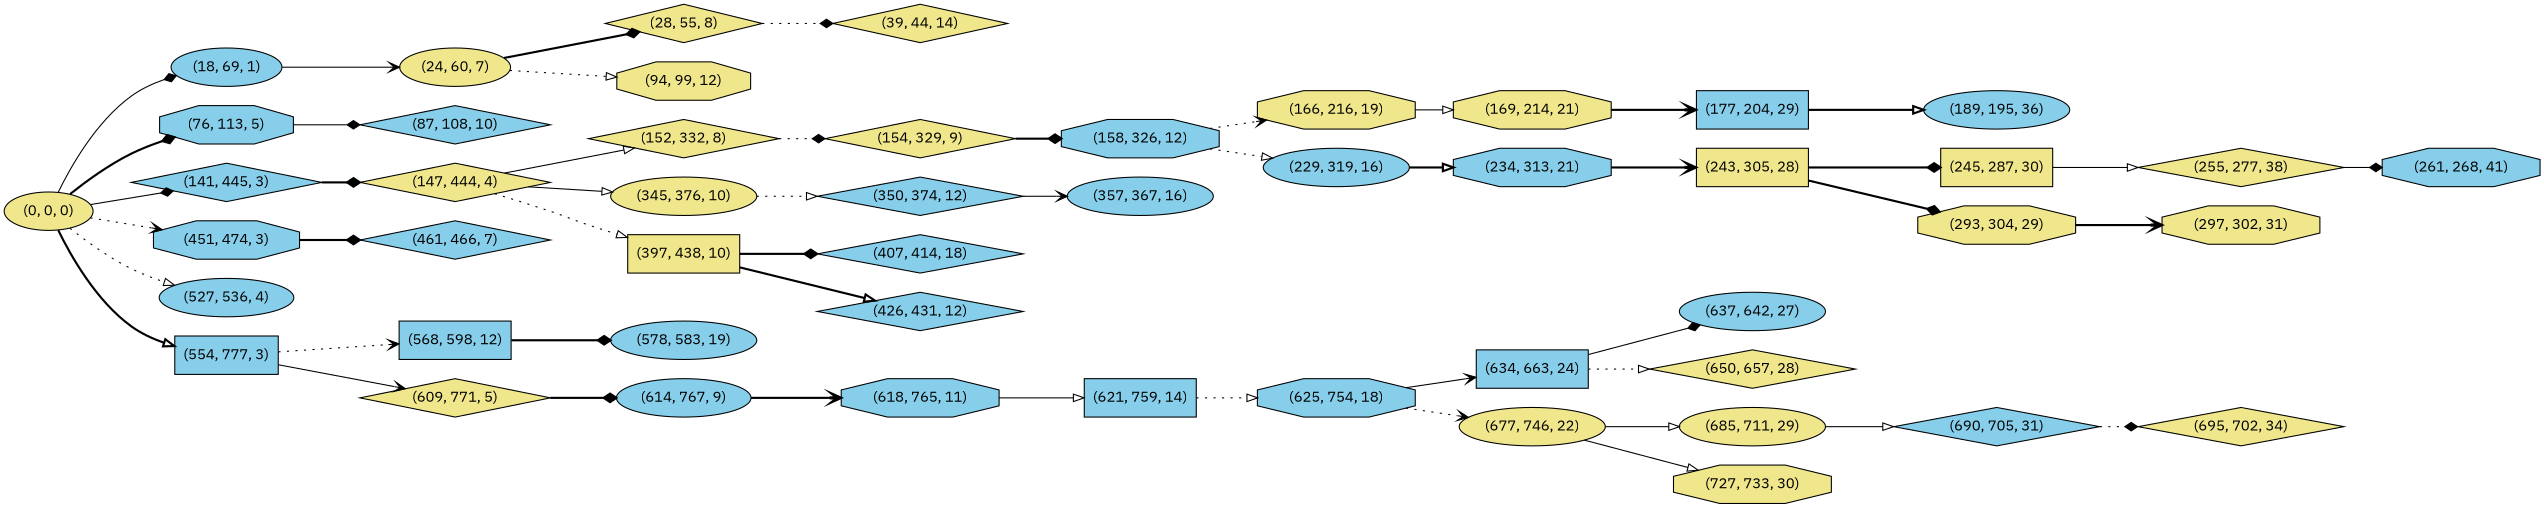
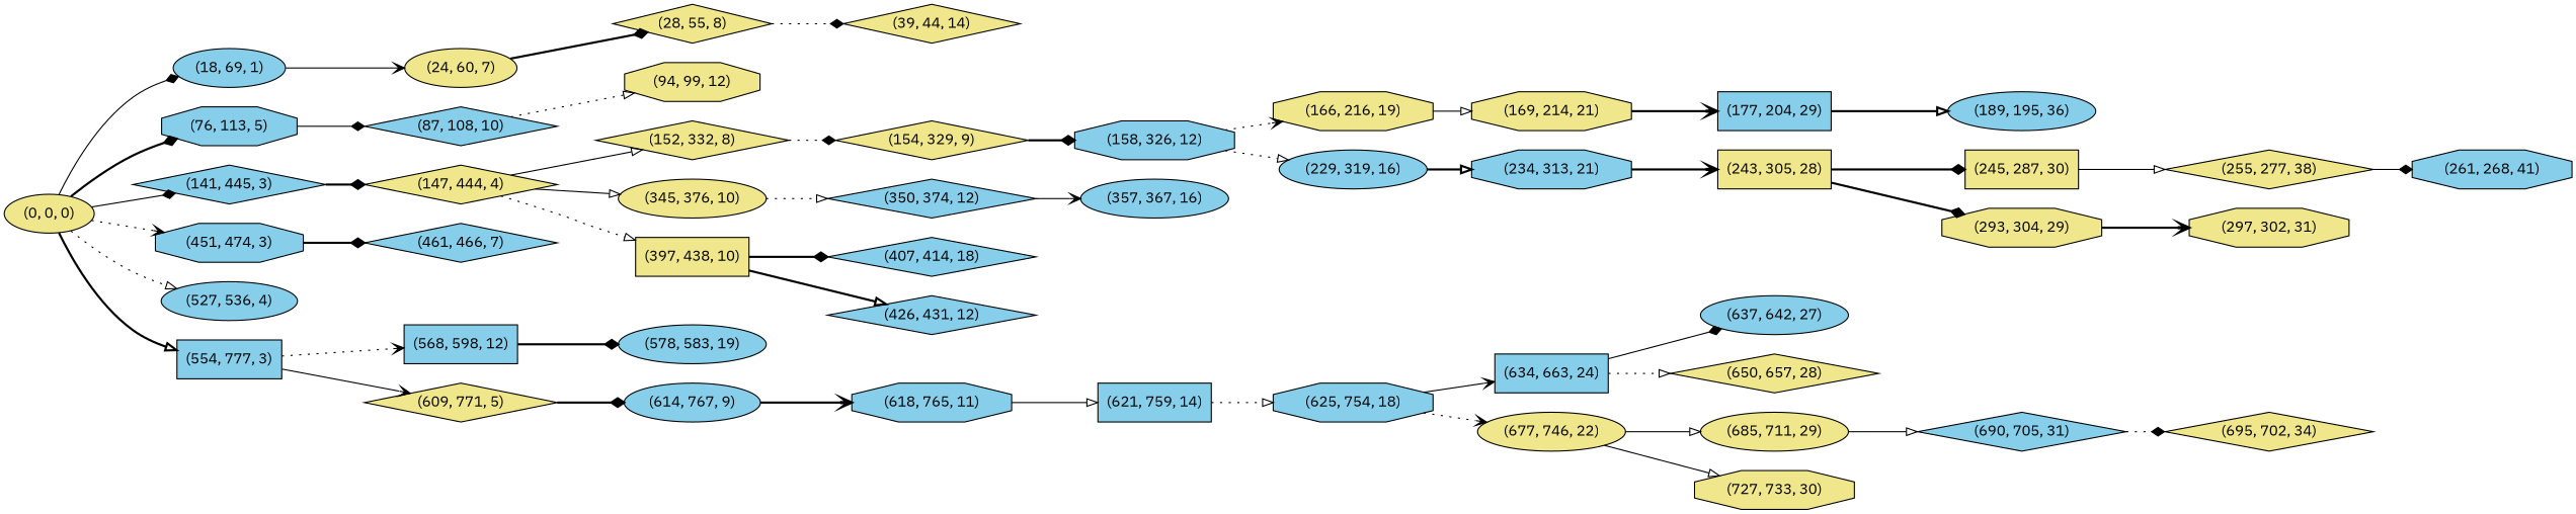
  digraph {
    fontname="IBM Plex Sans"
    rankdir=LR
    node [fillcolor=skyblue fontname="IBM Plex Sans" shape=diamond style=filled]
    edge [arrowhead=onormal fontname="IBM Plex Sans" style=bold]
    "(0, 0, 0)" [fillcolor=khaki shape=ellipse]
    "(18, 69, 1)" [shape=ellipse]
    "(76, 113, 5)" [shape=octagon]
    "(141, 445, 3)"
    "(451, 474, 3)" [shape=octagon]
    "(527, 536, 4)" [shape=ellipse]
    "(554, 777, 3)" [shape=box]
    "(24, 60, 7)" [fillcolor=khaki shape=ellipse]
    "(87, 108, 10)"
    "(147, 444, 4)" [fillcolor=khaki]
    "(461, 466, 7)"
    "(568, 598, 12)" [shape=box]
    "(609, 771, 5)" [fillcolor=khaki]
    "(28, 55, 8)" [fillcolor=khaki]
    "(39, 44, 14)" [fillcolor=khaki]
    "(94, 99, 12)" [fillcolor=khaki shape=octagon]
    "(152, 332, 8)" [fillcolor=khaki]
    "(345, 376, 10)" [fillcolor=khaki shape=ellipse]
    "(397, 438, 10)" [fillcolor=khaki shape=box]
    "(154, 329, 9)" [fillcolor=khaki]
    "(350, 374, 12)"
    "(407, 414, 18)"
    "(426, 431, 12)"
    "(158, 326, 12)" [shape=octagon]
    "(166, 216, 19)" [fillcolor=khaki shape=octagon]
    "(229, 319, 16)" [shape=ellipse]
    "(169, 214, 21)" [fillcolor=khaki shape=octagon]
    "(234, 313, 21)" [shape=octagon]
    "(177, 204, 29)" [shape=box]
    "(189, 195, 36)" [shape=ellipse]
    "(243, 305, 28)" [fillcolor=khaki shape=box]
    "(245, 287, 30)" [fillcolor=khaki shape=box]
    "(293, 304, 29)" [fillcolor=khaki shape=octagon]
    "(255, 277, 38)" [fillcolor=khaki]
    "(297, 302, 31)" [fillcolor=khaki shape=octagon]
    "(261, 268, 41)" [shape=octagon]
    "(357, 367, 16)" [shape=ellipse]
    "(578, 583, 19)" [shape=ellipse]
    "(614, 767, 9)" [shape=ellipse]
    "(618, 765, 11)" [shape=octagon]
    "(621, 759, 14)" [shape=box]
    "(625, 754, 18)" [shape=octagon]
    "(634, 663, 24)" [shape=box]
    "(677, 746, 22)" [fillcolor=khaki shape=ellipse]
    "(637, 642, 27)" [shape=ellipse]
    "(650, 657, 28)" [fillcolor=khaki]
    "(685, 711, 29)" [fillcolor=khaki shape=ellipse]
    "(727, 733, 30)" [fillcolor=khaki shape=octagon]
    "(690, 705, 31)"
    "(695, 702, 34)" [fillcolor=khaki]
    "(0, 0, 0)" -> "(18, 69, 1)" [arrowhead=diamond style=solid]
    "(0, 0, 0)" -> "(76, 113, 5)" [arrowhead=diamond]
    "(0, 0, 0)" -> "(141, 445, 3)" [arrowhead=diamond style=solid]
    "(0, 0, 0)" -> "(451, 474, 3)" [arrowhead=vee style=dotted]
    "(0, 0, 0)" -> "(527, 536, 4)" [style=dotted]
    "(0, 0, 0)" -> "(554, 777, 3)"
    "(18, 69, 1)" -> "(24, 60, 7)" [arrowhead=vee style=solid]
    "(76, 113, 5)" -> "(87, 108, 10)" [arrowhead=diamond style=solid]
    "(141, 445, 3)" -> "(147, 444, 4)" [arrowhead=diamond]
    "(451, 474, 3)" -> "(461, 466, 7)" [arrowhead=diamond]
    "(554, 777, 3)" -> "(568, 598, 12)" [arrowhead=vee style=dotted]
    "(554, 777, 3)" -> "(609, 771, 5)" [arrowhead=vee style=solid]
    "(24, 60, 7)" -> "(28, 55, 8)" [arrowhead=diamond]
-   "(24, 60, 7)" -> "(94, 99, 12)" [style=dotted]
+   "(87, 108, 10)" -> "(94, 99, 12)" [style=dotted]
    "(147, 444, 4)" -> "(152, 332, 8)" [style=solid]
    "(147, 444, 4)" -> "(345, 376, 10)" [style=solid]
    "(147, 444, 4)" -> "(397, 438, 10)" [style=dotted]
    "(568, 598, 12)" -> "(578, 583, 19)" [arrowhead=diamond]
    "(609, 771, 5)" -> "(614, 767, 9)" [arrowhead=diamond]
    "(28, 55, 8)" -> "(39, 44, 14)" [arrowhead=diamond style=dotted]
    "(152, 332, 8)" -> "(154, 329, 9)" [arrowhead=diamond style=dotted]
    "(345, 376, 10)" -> "(350, 374, 12)" [style=dotted]
    "(397, 438, 10)" -> "(407, 414, 18)" [arrowhead=diamond]
    "(397, 438, 10)" -> "(426, 431, 12)"
    "(154, 329, 9)" -> "(158, 326, 12)" [arrowhead=diamond]
    "(350, 374, 12)" -> "(357, 367, 16)" [arrowhead=vee style=solid]
    "(158, 326, 12)" -> "(166, 216, 19)" [arrowhead=vee style=dotted]
    "(158, 326, 12)" -> "(229, 319, 16)" [style=dotted]
    "(166, 216, 19)" -> "(169, 214, 21)" [style=solid]
    "(229, 319, 16)" -> "(234, 313, 21)"
    "(169, 214, 21)" -> "(177, 204, 29)" [arrowhead=vee]
    "(234, 313, 21)" -> "(243, 305, 28)" [arrowhead=vee]
    "(177, 204, 29)" -> "(189, 195, 36)"
    "(243, 305, 28)" -> "(245, 287, 30)" [arrowhead=diamond]
    "(243, 305, 28)" -> "(293, 304, 29)" [arrowhead=diamond]
    "(245, 287, 30)" -> "(255, 277, 38)" [style=solid]
    "(293, 304, 29)" -> "(297, 302, 31)" [arrowhead=vee]
    "(255, 277, 38)" -> "(261, 268, 41)" [arrowhead=diamond style=solid]
    "(614, 767, 9)" -> "(618, 765, 11)" [arrowhead=vee]
    "(618, 765, 11)" -> "(621, 759, 14)" [style=solid]
    "(621, 759, 14)" -> "(625, 754, 18)" [style=dotted]
    "(625, 754, 18)" -> "(634, 663, 24)" [arrowhead=vee style=solid]
    "(625, 754, 18)" -> "(677, 746, 22)" [arrowhead=vee style=dotted]
    "(634, 663, 24)" -> "(637, 642, 27)" [arrowhead=diamond style=solid]
    "(634, 663, 24)" -> "(650, 657, 28)" [style=dotted]
    "(677, 746, 22)" -> "(685, 711, 29)" [style=solid]
    "(677, 746, 22)" -> "(727, 733, 30)" [style=solid]
    "(685, 711, 29)" -> "(690, 705, 31)" [style=solid]
    "(690, 705, 31)" -> "(695, 702, 34)" [arrowhead=diamond style=dotted]
  }
